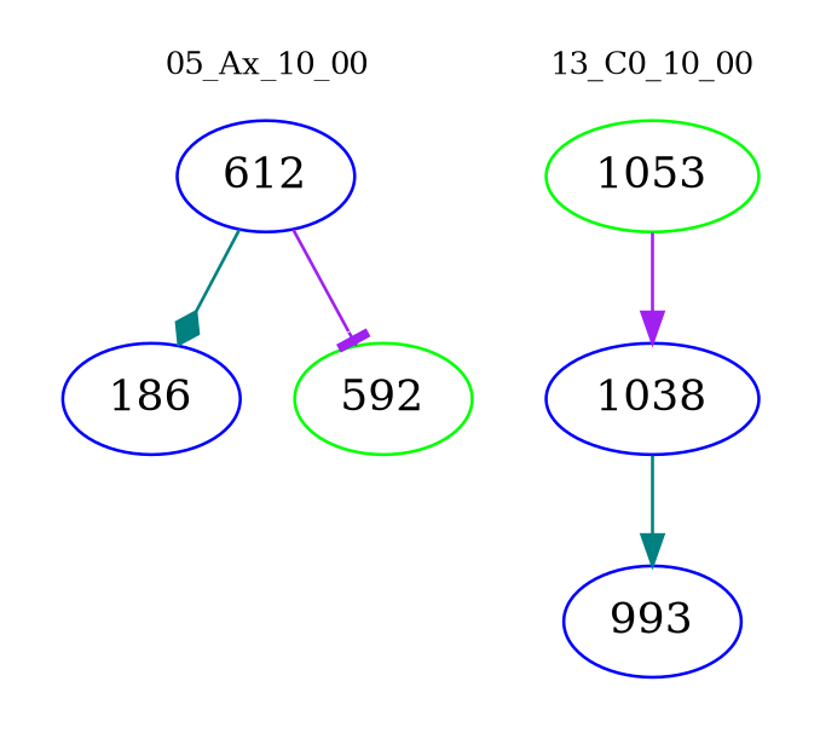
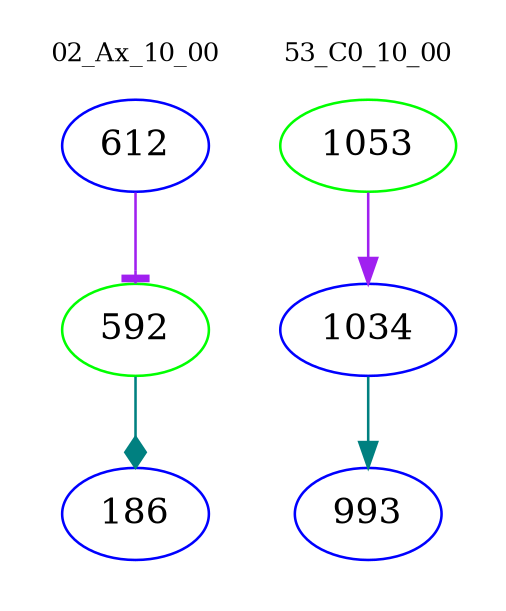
  digraph {
    node [color=blue]
    edge [arrowhead=normal color=teal]
    n1 [label=612]
    n2 [label=186]
    n3 [color=green label=592]
-   n4 [label=1038]
+   n4 [label=1034]
    n5 [label=993]
    n6 [color=green label=1053]
    subgraph cluster_1 {
      color=white
      fontsize=10
-     label="05_Ax_10_00"
+     label="02_Ax_10_00"
      n1
      n2
      n3
    }
    subgraph cluster_2 {
      color=white
      fontsize=10
-     label="13_C0_10_00"
+     label="53_C0_10_00"
      n4
      n5
      n6
    }
-   n1 -> n2 [arrowhead=diamond]
+   n3 -> n2 [arrowhead=diamond]
    n1 -> n3 [arrowhead=tee color=purple]
    n4 -> n5
    n6 -> n4 [color=purple]
  }
